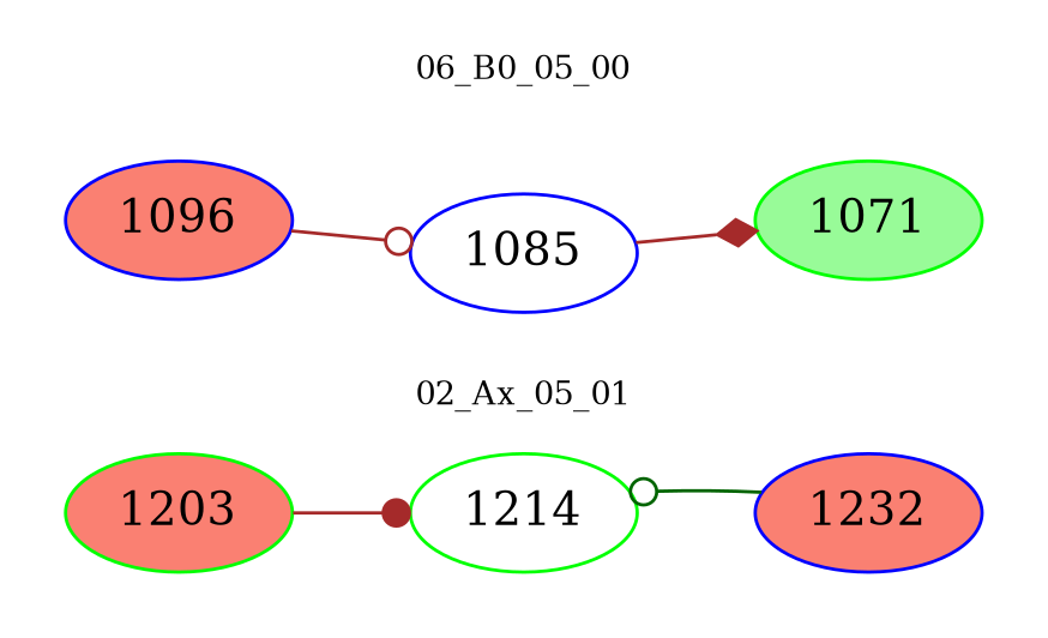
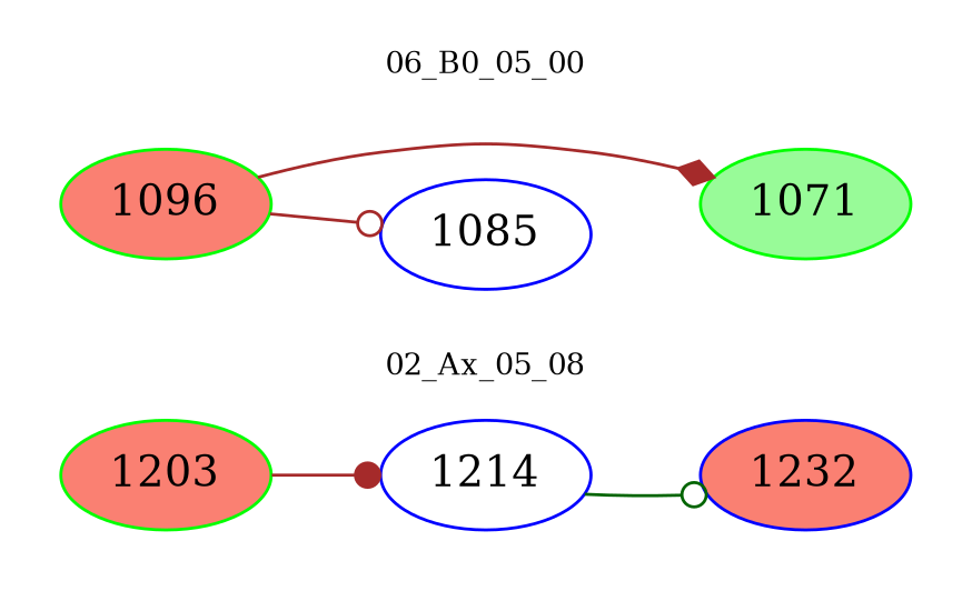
  digraph {
    rankdir=LR
    node [color=green fillcolor=salmon style=filled]
    edge [arrowhead=odot color=brown]
    n1 [label=1203]
-   n2 [fillcolor=white label=1214]
+   n2 [color=blue fillcolor=white label=1214]
    n3 [color=blue label=1232]
-   n4 [color=blue label=1096]
+   n4 [label=1096]
    n5 [color=blue fillcolor=white label=1085]
    n6 [fillcolor=palegreen label=1071]
    subgraph cluster_1 {
      color=white
      fontsize=10
-     label="02_Ax_05_01"
+     label="02_Ax_05_08"
      n1
      n2
      n3
    }
    subgraph cluster_2 {
      color=white
      fontsize=10
      label="06_B0_05_00"
      n4
      n5
      n6
    }
    n1 -> n2 [arrowhead=dot]
-   n3 -> n2 [color=darkgreen]
+   n2 -> n3 [color=darkgreen]
    n4 -> n5
-   n5 -> n6 [arrowhead=diamond]
+   n4 -> n6 [arrowhead=diamond]
  }
